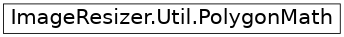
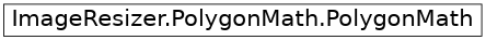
  digraph {
    rankdir=LR
-   n1 [color=black fillcolor=white fontname=Helvetica fontsize=24 height=0.2 label="ImageResizer.Util.PolygonMath" shape=record style=filled width=0.4]
+   n1 [color=black fillcolor=white fontname=Helvetica fontsize=24 height=0.2 label="ImageResizer.PolygonMath.PolygonMath" shape=record style=filled width=0.4]
  }
